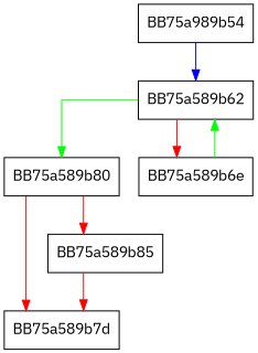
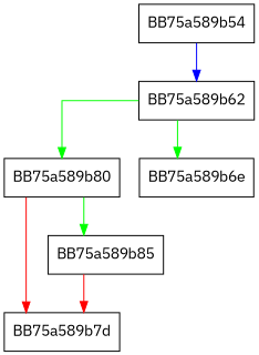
  digraph {
    fontname="IBM Plex Sans"
    splines=ortho
    node [fontname="IBM Plex Sans" shape=box]
    edge [color=red fontname="IBM Plex Sans"]
-   BB75a589b54 [label=BB75a989b54]
+   BB75a589b54
    BB75a589b62
    BB75a589b80
    BB75a589b6e
    BB75a589b7d
    BB75a589b85
    BB75a589b54 -> BB75a589b62 [color=blue]
    BB75a589b62 -> BB75a589b80 [color=green]
-   BB75a589b62 -> BB75a589b6e
+   BB75a589b62 -> BB75a589b6e [color=green]
    BB75a589b80 -> BB75a589b7d
-   BB75a589b80 -> BB75a589b85
-   BB75a589b6e -> BB75a589b62 [color=green]
+   BB75a589b80 -> BB75a589b85 [color=green]
    BB75a589b85 -> BB75a589b7d
  }
